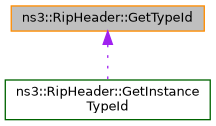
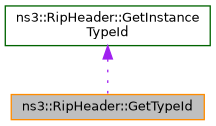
  digraph {
    rankdir=TB
    node [fontname=Helvetica fontsize=10 shape=record style=filled]
    n1 [color=darkorange fillcolor=grey75 fontcolor=black height=0.2 label="ns3::RipHeader::GetTypeId" width=0.4]
    n2 [color=darkgreen fillcolor=white height=0.2 label="ns3::RipHeader::GetInstance\lTypeId" width=0.4]
-   n1 -> n2 [color=purple dir=back fontname=Helvetica fontsize=10 labelfontname=Helvetica labelfontsize=10 style=dotted]
+   n2 -> n1 [color=purple dir=back fontname=Helvetica fontsize=10 labelfontname=Helvetica labelfontsize=10 style=dotted]
  }
